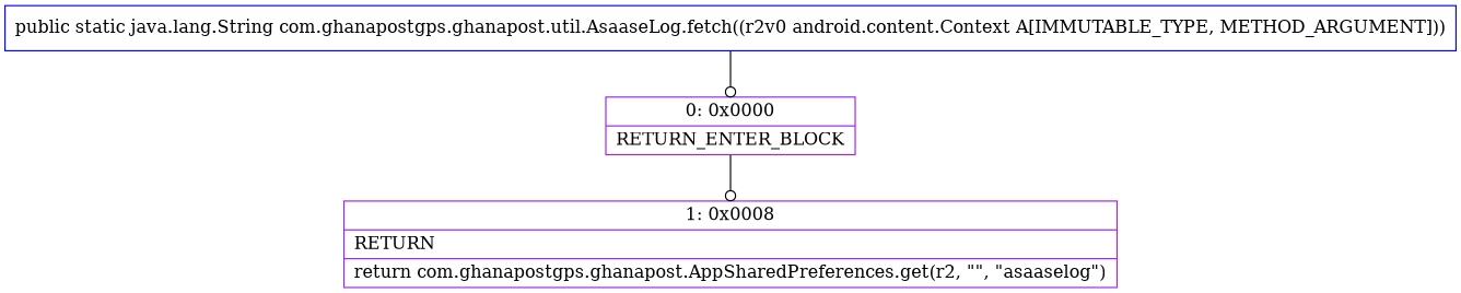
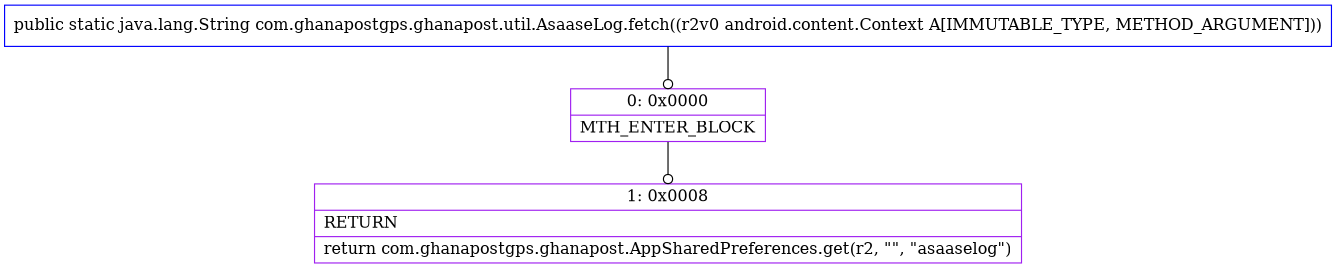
  digraph {
    node [shape=record color=purple]
    edge [arrowhead=odot]
-   n1 [label="{0\:\ 0x0000|RETURN_ENTER_BLOCK\l}"]
+   n1 [label="{0\:\ 0x0000|MTH_ENTER_BLOCK\l}"]
    n2 [label="{1\:\ 0x0008|RETURN\l|return com.ghanapostgps.ghanapost.AppSharedPreferences.get(r2, \"\", \"asaaselog\")\l}"]
    n3 [label="{public static java.lang.String com.ghanapostgps.ghanapost.util.AsaaseLog.fetch((r2v0 android.content.Context A[IMMUTABLE_TYPE, METHOD_ARGUMENT])) }" color=blue]
    n1 -> n2
    n3 -> n1
  }
